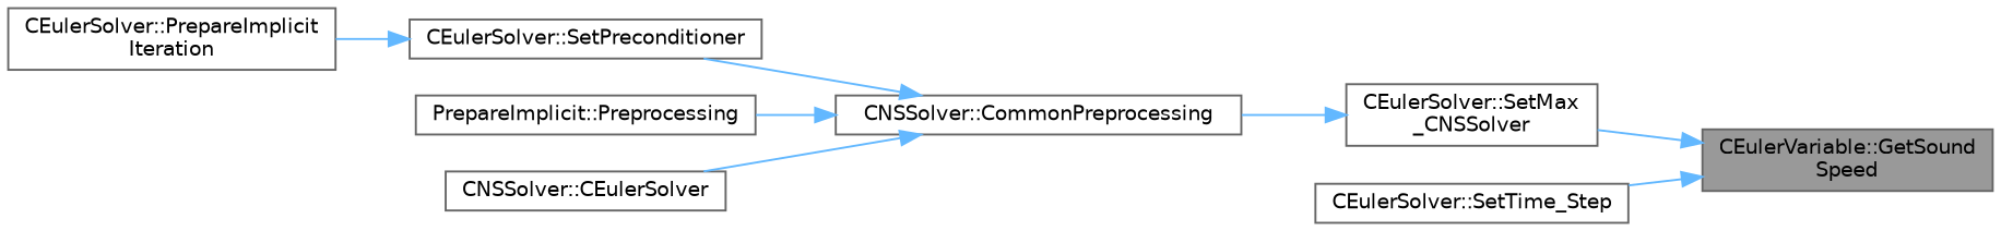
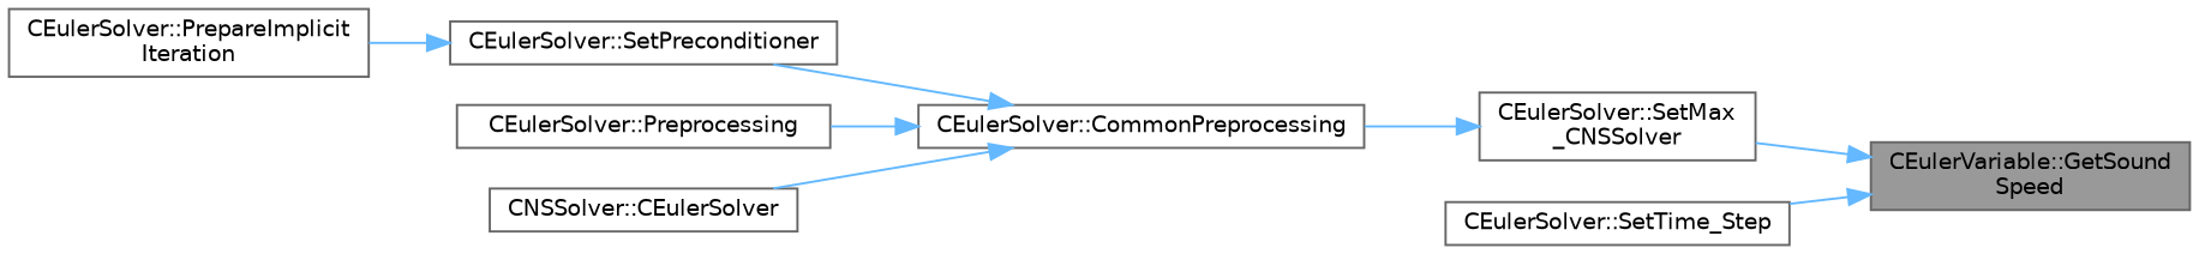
  digraph {
    rankdir=RL
    node [color=grey40 fillcolor=white fontname=Helvetica fontsize=10 shape=box style=filled]
    edge [color=steelblue1 dir=back fontname=Helvetica fontsize=10 labelfontname=Helvetica labelfontsize=10 style=solid]
    n1 [color=gray40 fillcolor=grey60 fontcolor=black height=0.2 label="CEulerVariable::GetSound\lSpeed" width=0.4]
    n2 [height=0.2 label="CEulerSolver::SetMax\l_CNSSolver" width=0.4]
    n3 [height=0.2 label="CEulerSolver::SetTime_Step" width=0.4]
-   n4 [height=0.2 label="CNSSolver::CommonPreprocessing" width=0.4]
+   n4 [height=0.2 label="CEulerSolver::CommonPreprocessing" width=0.4]
    n5 [height=0.2 label="CEulerSolver::SetPreconditioner" width=0.4]
    n6 [height=0.2 label="CEulerSolver::PrepareImplicit\lIteration" width=0.4]
-   n7 [height=0.2 label="PrepareImplicit::Preprocessing" width=0.4]
+   n7 [height=0.2 label="CEulerSolver::Preprocessing" width=0.4]
    n8 [height=0.2 label="CNSSolver::CEulerSolver" width=0.4]
    n1 -> n2
    n1 -> n3
    n2 -> n4
    n4 -> n5
    n4 -> n7
    n4 -> n8
    n5 -> n6
  }
